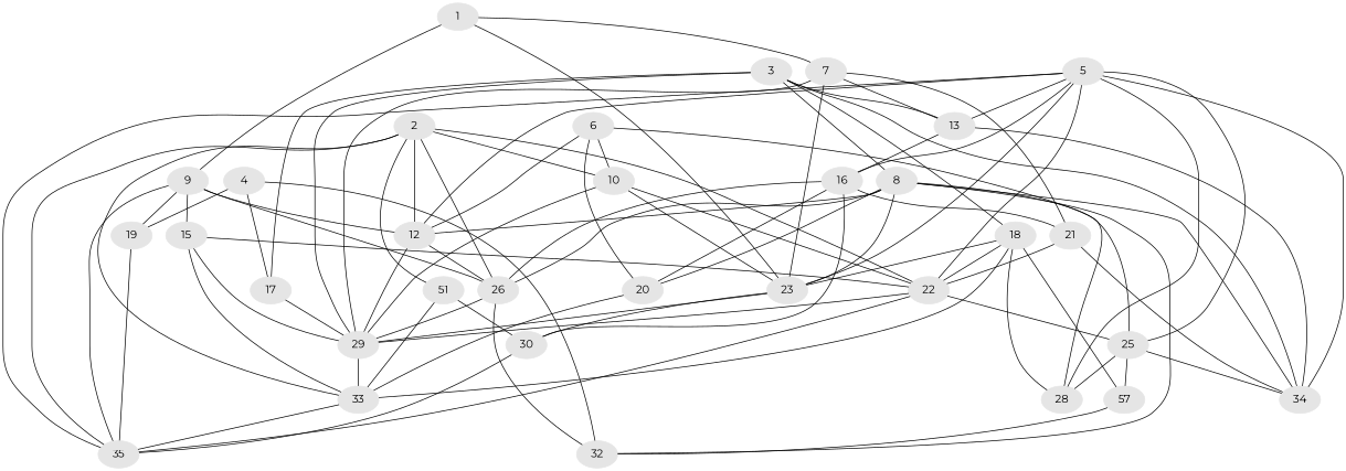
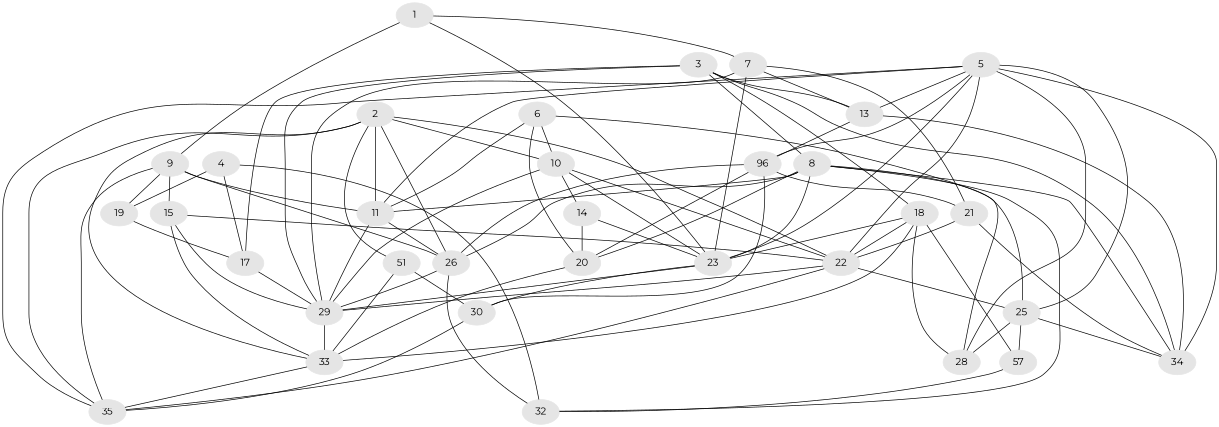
  graph {
    fontname=Montserrat
    node [color=gray90 fontname=Montserrat style=filled]
    edge [fontname=Montserrat weight=1.0]
    1
    7
    9
    23
    13
    29
    21
-   12
+   12 [label=11]
    26
    35
    19
    15
    30
    2
    10
    n16 [label=51]
    22
    33
+   14
    25
    32
    3
    8
    17
    18
    34
    20
-   16
+   16 [label=96]
    28
    n30 [label=57]
    4
    5
    6
    1 -- 7
    1 -- 9 [weight=2.0]
    1 -- 23
    7 -- 23 [weight=3.0]
    7 -- 13
    7 -- 29
    7 -- 21
    9 -- 12 [weight=2.0]
    9 -- 26
    9 -- 35 [weight=2.0]
    9 -- 19 [weight=2.0]
    9 -- 15
    23 -- 29
    23 -- 30
    13 -- 34
    13 -- 16 [weight=2.0]
    29 -- 33 [weight=2.0]
    21 -- 22 [weight=2.0]
    21 -- 34
    12 -- 29
    12 -- 26
    26 -- 29
    26 -- 32 [weight=2.0]
-   19 -- 35
+   19 -- 17
    15 -- 29
    15 -- 22
    15 -- 33
    30 -- 35
    2 -- 12
    2 -- 26
    2 -- 35
    2 -- 10
    2 -- n16
    2 -- 22
    2 -- 33
    10 -- 23
    10 -- 29
    10 -- 22
+   10 -- 14
    n16 -- 30
    n16 -- 33
    22 -- 29
    22 -- 35
    22 -- 25
    33 -- 35
+   14 -- 23
+   14 -- 20
    25 -- 34
    25 -- 28
    25 -- n30 [weight=2.0]
    3 -- 13
    3 -- 29 [weight=2.0]
    3 -- 8
    3 -- 17
    3 -- 18
    3 -- 34
    8 -- 23
    8 -- 12
    8 -- 26
    8 -- 25
    8 -- 32
    8 -- 34
    8 -- 20
    17 -- 29
    18 -- 23
    18 -- 22
    18 -- 33
    18 -- 28
    18 -- n30
    20 -- 33
    16 -- 21
    16 -- 26
    16 -- 30
    16 -- 20
    n30 -- 32
    4 -- 19
    4 -- 32
    4 -- 17
    5 -- 23
    5 -- 13
    5 -- 12 [weight=2.0]
    5 -- 35
    5 -- 22 [weight=2.0]
    5 -- 25
    5 -- 34 [weight=3.0]
    5 -- 16
    5 -- 28
    6 -- 12
    6 -- 10
    6 -- 20
    6 -- 28
  }
